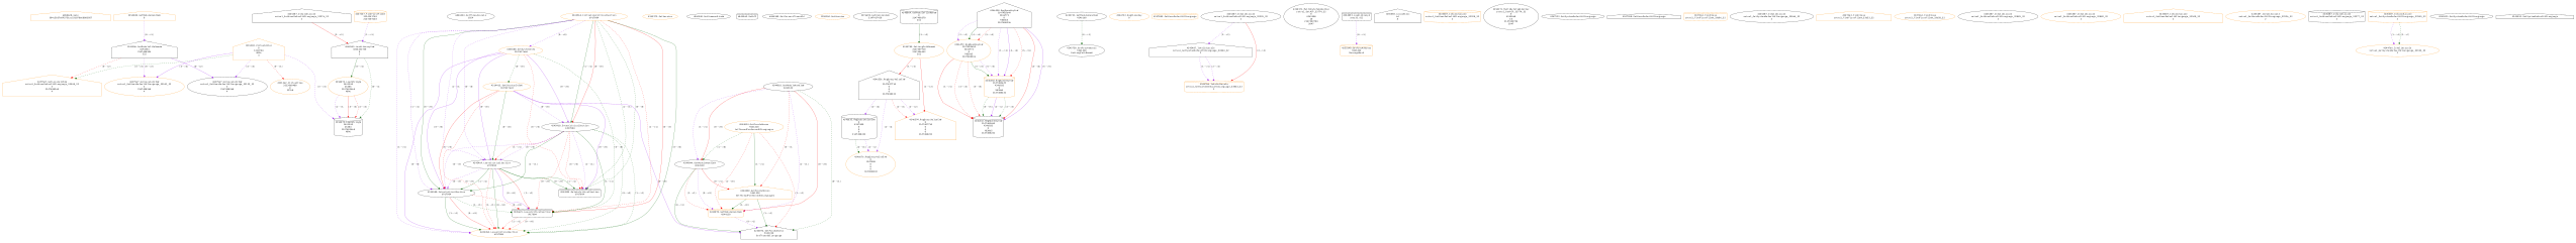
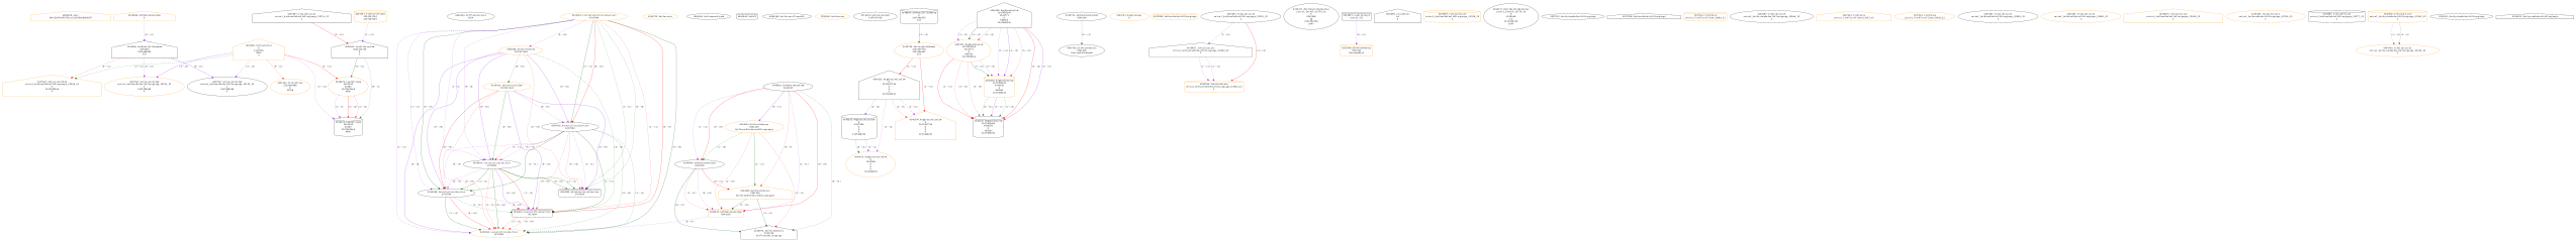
  digraph {
    fontname="IBM Plex Mono"
    node [color=black fontname="IBM Plex Mono" shape=ellipse]
    edge [arrowhead=dot color=purple fontname="IBM Plex Mono" style=dashed]
    n1 [color=darkorange label="6850628.main\n004c58f7e092751ac53187866880f057" shape=house]
    n2 [color=darkorange label="4254480.GetModuleHandleW\n0" shape=house]
    n3 [label="4243306.GetModuleFileNameW\n4194304\n2147408904\n522" shape=house]
    n4 [color=darkorange label="4247567.GetLocaleInfoW\nretval_GetUserDefaultUILanguage_33548_32\n3\n2147408268\n4" shape=house]
    n5 [color=darkorange label="4247567.GetLocaleInfoW\nretval_GetUserDefaultUILanguage_33541_32\n3\n2147408268\n4"]
    n6 [label="4247567.GetLocaleInfoW\nretval_GetUserDefaultUILanguage_33133_32\n3\n2147408268\n4"]
    n7 [label="6844434.SetThreadLocale\n1024"]
    n8 [color=darkorange label="4243965.InitializeCriticalSection\n6917004"]
    n9 [color=darkorange label="4250188.GetSystemInfo\n2147417660"]
    n10 [label="4245418.EnterCriticalSection\n6917004"]
    n11 [label="4245469.LeaveCriticalSection\n6917004"]
    n12 [label="4244205.DeleteCriticalSection\n6917004" shape=cylinder]
    n13 [label="4245580.EnterCriticalSection\n6917004"]
    n14 [label="4245621.LeaveCriticalSection\n6917004" shape=cylinder]
    n15 [color=darkorange label="4245454.LeaveCriticalSection\n6917004"]
    n16 [color=darkorange label="4214413.GetStartupInfoW\n2147417624"]
    n17 [color=darkorange label="4243979.GetVersion\n"]
    n18 [label="4244018.GetModuleHandleW\n4244120"]
    n19 [color=darkorange label="4244024.GetProcAddress\n9441320\nGetThreadPreferredUILanguages"]
    n20 [label="4244044.GetModuleHandleW\n4244120"]
    n21 [color=darkorange label="4244050.GetProcAddress\n9441320\nSetThreadPreferredUILanguages" shape=house]
    n22 [color=darkorange label="4244070.GetModuleHandleW\n4244120" shape=cylinder]
    n23 [label="4244076.GetProcAddress\n9441320\nGetThreadUILanguage" shape=house]
    n24 [label="6844540.GetCommandLineW\n"]
    n25 [label="6844560.GetACP\n" shape=cylinder]
    n26 [label="6844580.GetCurrentThreadId\n"]
    n27 [color=darkorange label="4250204.GetVersion\n"]
    n28 [label="4276690.GetVersionExW\n2147417420"]
    n29 [label="4248064.GetModuleFileNameW\n0\n2147408370\n261" shape=cylinder]
    n30 [color=darkorange label="4245785.GetLongPathNameW\n2147407710\n2147406542\n261"]
    n31 [label="4246556.RegQueryValueExW\n0\n2147407710\n0\n0\n0\n2147408232" shape=house]
    n32 [color=darkorange label="4246599.RegQueryValueExW\n0\n2147407710\n0\n0\n0\n2147408232" shape=house]
    n33 [color=darkorange label="4215383.VirtualAlloc\n0\n1310704\n4096\n4" shape=house]
    n34 [color=darkorange label="4221262.VirtualFree\n3223060480\n0\n32768"]
    n35 [color=darkorange label="4250073.LoadStringW\n9441340\n65485\n2147409468\n4096"]
    n36 [label="4250073.LoadStringW\n9441340\n65484\n2147409468\n4096" shape=cylinder]
    n37 [label="4246338.RegOpenKeyExW\n2147483649\n4246772\n0\n983065\n2147408236" shape=house]
    n38 [color=darkorange label="4246372.RegOpenKeyExW\n2147483650\n4246772\n0\n983065\n2147408236"]
    n39 [color=darkorange label="4246402.RegOpenKeyExW\n2147483649\n4246832\n0\n983065\n2147408236" shape=cylinder]
    n40 [label="4246432.RegOpenKeyExW\n2147483650\n4246832\n0\n983065\n2147408236" shape=cylinder]
    n41 [label="4245741.GetModuleHandleW\n4246160"]
    n42 [label="4245758.GetProcAddress\n9441320\nGetLongPathNameW"]
    n43 [label="4246635.RegQueryValueExW\n0\n4247000\n0\n0\n0\n2147408232" shape=cylinder]
    n44 [color=darkorange label="4246676.RegQueryValueExW\n0\n4247000\n0\n0\n0\n2147408232"]
    n45 [color=darkorange label="4246722.RegCloseKey\n0"]
    n46 [color=darkorange label="4247883.GetUserDefaultUILanguage\n" shape=cylinder]
    n47 [label="4245487.IsValidLocale\nretval_GetUserDefaultUILanguage_32925_32\n2"]
    n48 [label="4245487.IsValidLocale\nretval_GetSystemDefaultUILanguage_33044_32\n2" shape=house]
    n49 [color=darkorange label="4244766.IsValidLocale\nretval_GetSystemDefaultUILanguage_33044_32\n2" shape=cylinder]
    n50 [label="4250171.MultiByteToWideChar\nretval_GetACP_32774_32\n0\n4243508\n10\n2147403704\n2047"]
    n51 [label="4254893.LoadLibraryA\nuser32.dll" shape=cylinder]
    n52 [color=darkorange label="4255148.GetProcAddress\n9441344\nMessageBoxA" shape=cylinder]
    n53 [label="4255003.LocalAlloc\n64\n8" shape=house]
    n54 [color=darkorange label="4245487.IsValidLocale\nretval_GetUserDefaultUILanguage_32928_32\n2" shape=cylinder]
    n55 [label="4250171.MultiByteToWideChar\nretval_GetACP_32774_32\n0\n4243868\n10\n2147403704\n2047"]
    n56 [label="4245487.IsValidLocale\nretval_GetUserDefaultUILanguage_32976_32\n2" shape=house]
    n57 [label="4248145.LoadLibraryExW\n3224341740\n0\n2" shape=house]
    n58 [label="4247923.GetSystemDefaultUILanguage\n"]
    n59 [label="4247558.GetUserDefaultUILanguage\n" shape=house]
    n60 [color=darkorange label="4247247.FindFirstFileW\n3224341740\n2147407640" shape=cylinder]
    n61 [color=darkorange label="4247263.FindClose\nretval_FindFirstFileW_33606_32" shape=cylinder]
    n62 [label="4245487.IsValidLocale\nretval_GetSystemDefaultUILanguage_33064_32\n2"]
    n63 [color=darkorange label="4247263.FindClose\nretval_FindFirstFileW_33653_32" shape=house]
    n64 [color=darkorange label="4247263.FindClose\nretval_FindFirstFileW_33658_32"]
    n65 [label="4245487.IsValidLocale\nretval_GetUserDefaultUILanguage_32881_32\n2"]
    n66 [color=darkorange label="4245487.IsValidLocale\nretval_GetUserDefaultUILanguage_32882_32\n2"]
    n67 [color=darkorange label="4245487.IsValidLocale\nretval_GetUserDefaultUILanguage_32940_32\n2" shape=house]
    n68 [color=darkorange label="4245487.IsValidLocale\nretval_GetUserDefaultUILanguage_32926_32\n2"]
    n69 [label="4245487.IsValidLocale\nretval_GetUserDefaultUILanguage_33277_32\n2" shape=cylinder]
    n70 [color=darkorange label="4245487.IsValidLocale\nretval_GetSystemDefaultUILanguage_32945_32\n2" shape=cylinder]
    n71 [color=darkorange label="4244766.IsValidLocale\nretval_GetSystemDefaultUILanguage_32945_32\n2"]
    n72 [label="4245525.GetSystemDefaultUILanguage\n"]
    n73 [label="4245552.GetSystemDefaultUILanguage\n" shape=house]
    n2 -> n3 [label="(0-->1)"]
    n3 -> n4 [arrowhead=diamond color=red label="(0-->2)"]
    n3 -> n5 [arrowhead=diamond label="(0-->2)"]
    n3 -> n6 [label="(0-->2)" style=solid]
    n8 -> n9 [arrowhead=normal label="(0-->0)"]
    n8 -> n10 [arrowhead=normal color=darkgreen label="(1-->1)" style=solid]
    n8 -> n10 [arrowhead=normal color=red label="(0-->0)" style=solid]
    n8 -> n11 [label="(1-->1)"]
    n8 -> n11 [arrowhead=normal label="(0-->0)"]
    n8 -> n12 [color=darkgreen label="(1-->1)"]
    n8 -> n12 [arrowhead=normal color=darkgreen label="(0-->0)"]
    n8 -> n13 [label="(1-->1)"]
    n8 -> n13 [color=darkgreen label="(0-->0)" style=solid]
    n8 -> n14 [color=red label="(1-->1)"]
    n8 -> n14 [color=red label="(0-->0)" style=solid]
    n8 -> n15 [label="(1-->1)"]
    n8 -> n15 [arrowhead=normal color=darkgreen label="(0-->0)" style=solid]
    n9 -> n10 [arrowhead=normal label="(0-->0)" style=solid]
    n9 -> n11 [label="(0-->0)" style=solid]
    n9 -> n12 [color=red label="(0-->0)"]
    n9 -> n13 [label="(0-->0)" style=solid]
    n9 -> n14 [arrowhead=diamond color=darkgreen label="(0-->0)"]
    n9 -> n15 [arrowhead=normal label="(0-->0)" style=solid]
    n9 -> n16 [color=darkgreen label="(0-->0)"]
    n10 -> n11 [arrowhead=diamond color=red label="(1-->1)"]
    n10 -> n11 [arrowhead=normal label="(0-->0)"]
    n10 -> n12 [label="(1-->1)"]
    n10 -> n12 [arrowhead=normal color=red label="(0-->0)"]
    n10 -> n13 [color=darkgreen label="(1-->1)" style=solid]
    n10 -> n13 [arrowhead=normal label="(0-->0)"]
    n10 -> n14 [arrowhead=diamond color=darkgreen label="(1-->1)" style=solid]
    n10 -> n14 [arrowhead=normal color=red label="(0-->0)"]
    n10 -> n15 [arrowhead=diamond color=darkgreen label="(1-->1)"]
    n10 -> n15 [arrowhead=diamond color=darkgreen label="(0-->0)"]
    n11 -> n12 [arrowhead=normal color=darkgreen label="(1-->1)" style=solid]
    n11 -> n12 [arrowhead=normal color=darkgreen label="(0-->0)" style=solid]
    n11 -> n13 [arrowhead=normal color=darkgreen label="(1-->1)" style=solid]
    n11 -> n13 [arrowhead=normal label="(0-->0)"]
    n11 -> n14 [arrowhead=normal color=red label="(1-->1)" style=solid]
    n11 -> n14 [label="(0-->0)" style=solid]
    n11 -> n15 [arrowhead=normal color=red label="(1-->1)"]
    n11 -> n15 [arrowhead=normal color=darkgreen label="(0-->0)" style=solid]
    n13 -> n14 [color=darkgreen label="(1-->1)"]
    n13 -> n14 [arrowhead=diamond color=red label="(0-->0)"]
    n13 -> n15 [arrowhead=diamond color=darkgreen label="(1-->1)" style=solid]
    n13 -> n15 [color=red label="(0-->0)" style=solid]
    n14 -> n15 [arrowhead=diamond color=red label="(1-->1)"]
    n14 -> n15 [color=red label="(0-->0)"]
    n16 -> n10 [arrowhead=diamond label="(0-->0)"]
    n16 -> n11 [arrowhead=diamond color=darkgreen label="(0-->0)" style=solid]
    n16 -> n12 [arrowhead=diamond label="(0-->0)" style=solid]
    n16 -> n13 [arrowhead=diamond color=red label="(0-->0)" style=solid]
-   n16 -> n23 [label="(0-->0)" style=solid]
+   n16 -> n14 [label="(0-->0)" style=solid]
    n16 -> n15 [arrowhead=diamond color=red label="(0-->0)"]
+   n18 -> n19 [arrowhead=diamond label="(0-->1)" style=solid]
    n18 -> n20 [arrowhead=diamond label="(1-->1)"]
    n18 -> n20 [color=red label="(0-->0)" style=solid]
    n18 -> n21 [arrowhead=normal color=red label="(0-->1)"]
    n18 -> n22 [arrowhead=normal label="(1-->1)"]
    n18 -> n22 [arrowhead=normal color=red label="(0-->0)" style=solid]
    n18 -> n23 [color=darkgreen label="(0-->1)"]
    n19 -> n20 [arrowhead=diamond color=darkgreen label="(1-->0)"]
    n19 -> n21 [arrowhead=normal color=darkgreen label="(1-->1)" style=solid]
    n19 -> n22 [arrowhead=diamond color=red label="(1-->0)"]
    n19 -> n23 [color=red label="(1-->1)"]
    n20 -> n21 [arrowhead=diamond color=red label="(0-->1)" style=solid]
    n20 -> n22 [arrowhead=diamond color=red label="(1-->1)"]
    n20 -> n22 [label="(0-->0)"]
    n20 -> n23 [arrowhead=normal color=darkgreen label="(0-->1)" style=solid]
    n21 -> n22 [arrowhead=diamond color=darkgreen label="(1-->0)" style=solid]
    n21 -> n23 [color=darkgreen label="(1-->1)" style=solid]
-   n22 -> n23 [label="(0-->1)"]
+   n22 -> n15 [label="(0-->1)"]
    n29 -> n30 [color=darkgreen label="(3-->3)" style=solid]
    n30 -> n31 [arrowhead=normal color=red label="(1-->2)" style=solid]
    n30 -> n32 [color=red label="(1-->2)" style=solid]
    n31 -> n32 [arrowhead=diamond label="(2-->2)"]
    n31 -> n32 [arrowhead=normal color=red label="(6-->6)"]
    n31 -> n43 [label="(6-->6)"]
    n31 -> n44 [arrowhead=normal label="(6-->6)"]
    n33 -> n4 [arrowhead=diamond color=darkgreen label="(4-->4)"]
    n33 -> n5 [arrowhead=diamond label="(4-->4)" style=solid]
    n33 -> n6 [arrowhead=diamond label="(4-->4)"]
    n33 -> n34 [arrowhead=normal color=red label="(0-->1)"]
+   n33 -> n35 [color=red label="(3-->4)" style=solid]
    n33 -> n36 [arrowhead=diamond label="(3-->4)"]
    n35 -> n36 [arrowhead=diamond label="(1-->1)"]
    n35 -> n36 [arrowhead=normal color=red label="(3-->3)" style=solid]
    n35 -> n36 [arrowhead=normal color=red label="(4-->4)"]
    n37 -> n38 [arrowhead=diamond label="(2-->2)"]
    n37 -> n38 [color=darkgreen label="(4-->4)" style=solid]
    n37 -> n38 [arrowhead=normal color=red label="(5-->5)"]
    n37 -> n39 [arrowhead=diamond label="(1-->1)"]
    n37 -> n39 [label="(4-->4)" style=solid]
    n37 -> n39 [color=red label="(5-->5)"]
    n37 -> n40 [color=red label="(4-->4)" style=solid]
    n37 -> n40 [arrowhead=normal label="(5-->5)" style=solid]
    n38 -> n39 [arrowhead=diamond color=darkgreen label="(4-->4)" style=solid]
    n38 -> n39 [label="(5-->5)"]
    n38 -> n40 [arrowhead=diamond color=red label="(1-->1)" style=solid]
    n38 -> n40 [color=red label="(4-->4)"]
    n38 -> n40 [arrowhead=normal color=red label="(5-->5)"]
    n39 -> n40 [label="(2-->2)" style=solid]
    n39 -> n40 [arrowhead=normal color=darkgreen label="(4-->4)"]
    n39 -> n40 [arrowhead=normal color=darkgreen label="(5-->5)"]
    n41 -> n42 [arrowhead=diamond color=darkgreen label="(0-->1)"]
    n43 -> n44 [arrowhead=diamond label="(2-->2)"]
    n43 -> n44 [arrowhead=diamond color=darkgreen label="(6-->6)"]
    n47 -> n48 [label="(2-->2)"]
    n47 -> n49 [arrowhead=normal color=red label="(2-->2)" style=solid]
    n48 -> n49 [arrowhead=diamond label="(1-->1)"]
    n48 -> n49 [label="(2-->2)"]
    n51 -> n52 [arrowhead=diamond label="(0-->1)"]
    n56 -> n57 [arrowhead=normal color=red label="(2-->3)" style=solid]
    n57 -> n35 [arrowhead=normal color=darkgreen label="(0-->1)" style=solid]
    n57 -> n36 [arrowhead=normal color=darkgreen label="(0-->1)"]
    n60 -> n57 [label="(1-->1)"]
    n70 -> n71 [arrowhead=diamond label="(1-->1)"]
    n70 -> n71 [arrowhead=normal color=darkgreen label="(2-->2)"]
  }
